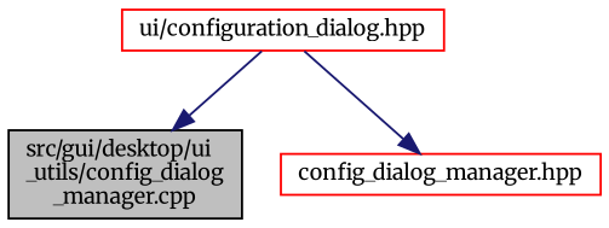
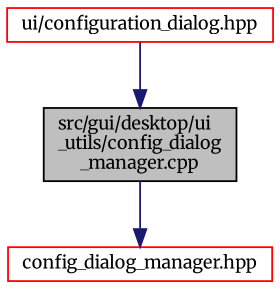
  digraph {
    fontname=Merriweather
    node [color=red fillcolor=white fontname=Merriweather fontsize=10 shape=record style=filled]
    edge [color=midnightblue fontname=Merriweather fontsize=10 labelfontname=Helvetica labelfontsize=10 style=solid]
    n1 [color=black fillcolor=grey75 fontcolor=black height=0.2 label="src/gui/desktop/ui\l_utils/config_dialog\l_manager.cpp" width=0.4]
    n2 [height=0.2 label="config_dialog_manager.hpp" width=0.4]
    n3 [height=0.2 label="ui/configuration_dialog.hpp" width=0.4]
-   n3 -> n2
+   n1 -> n2
    n3 -> n1
  }
